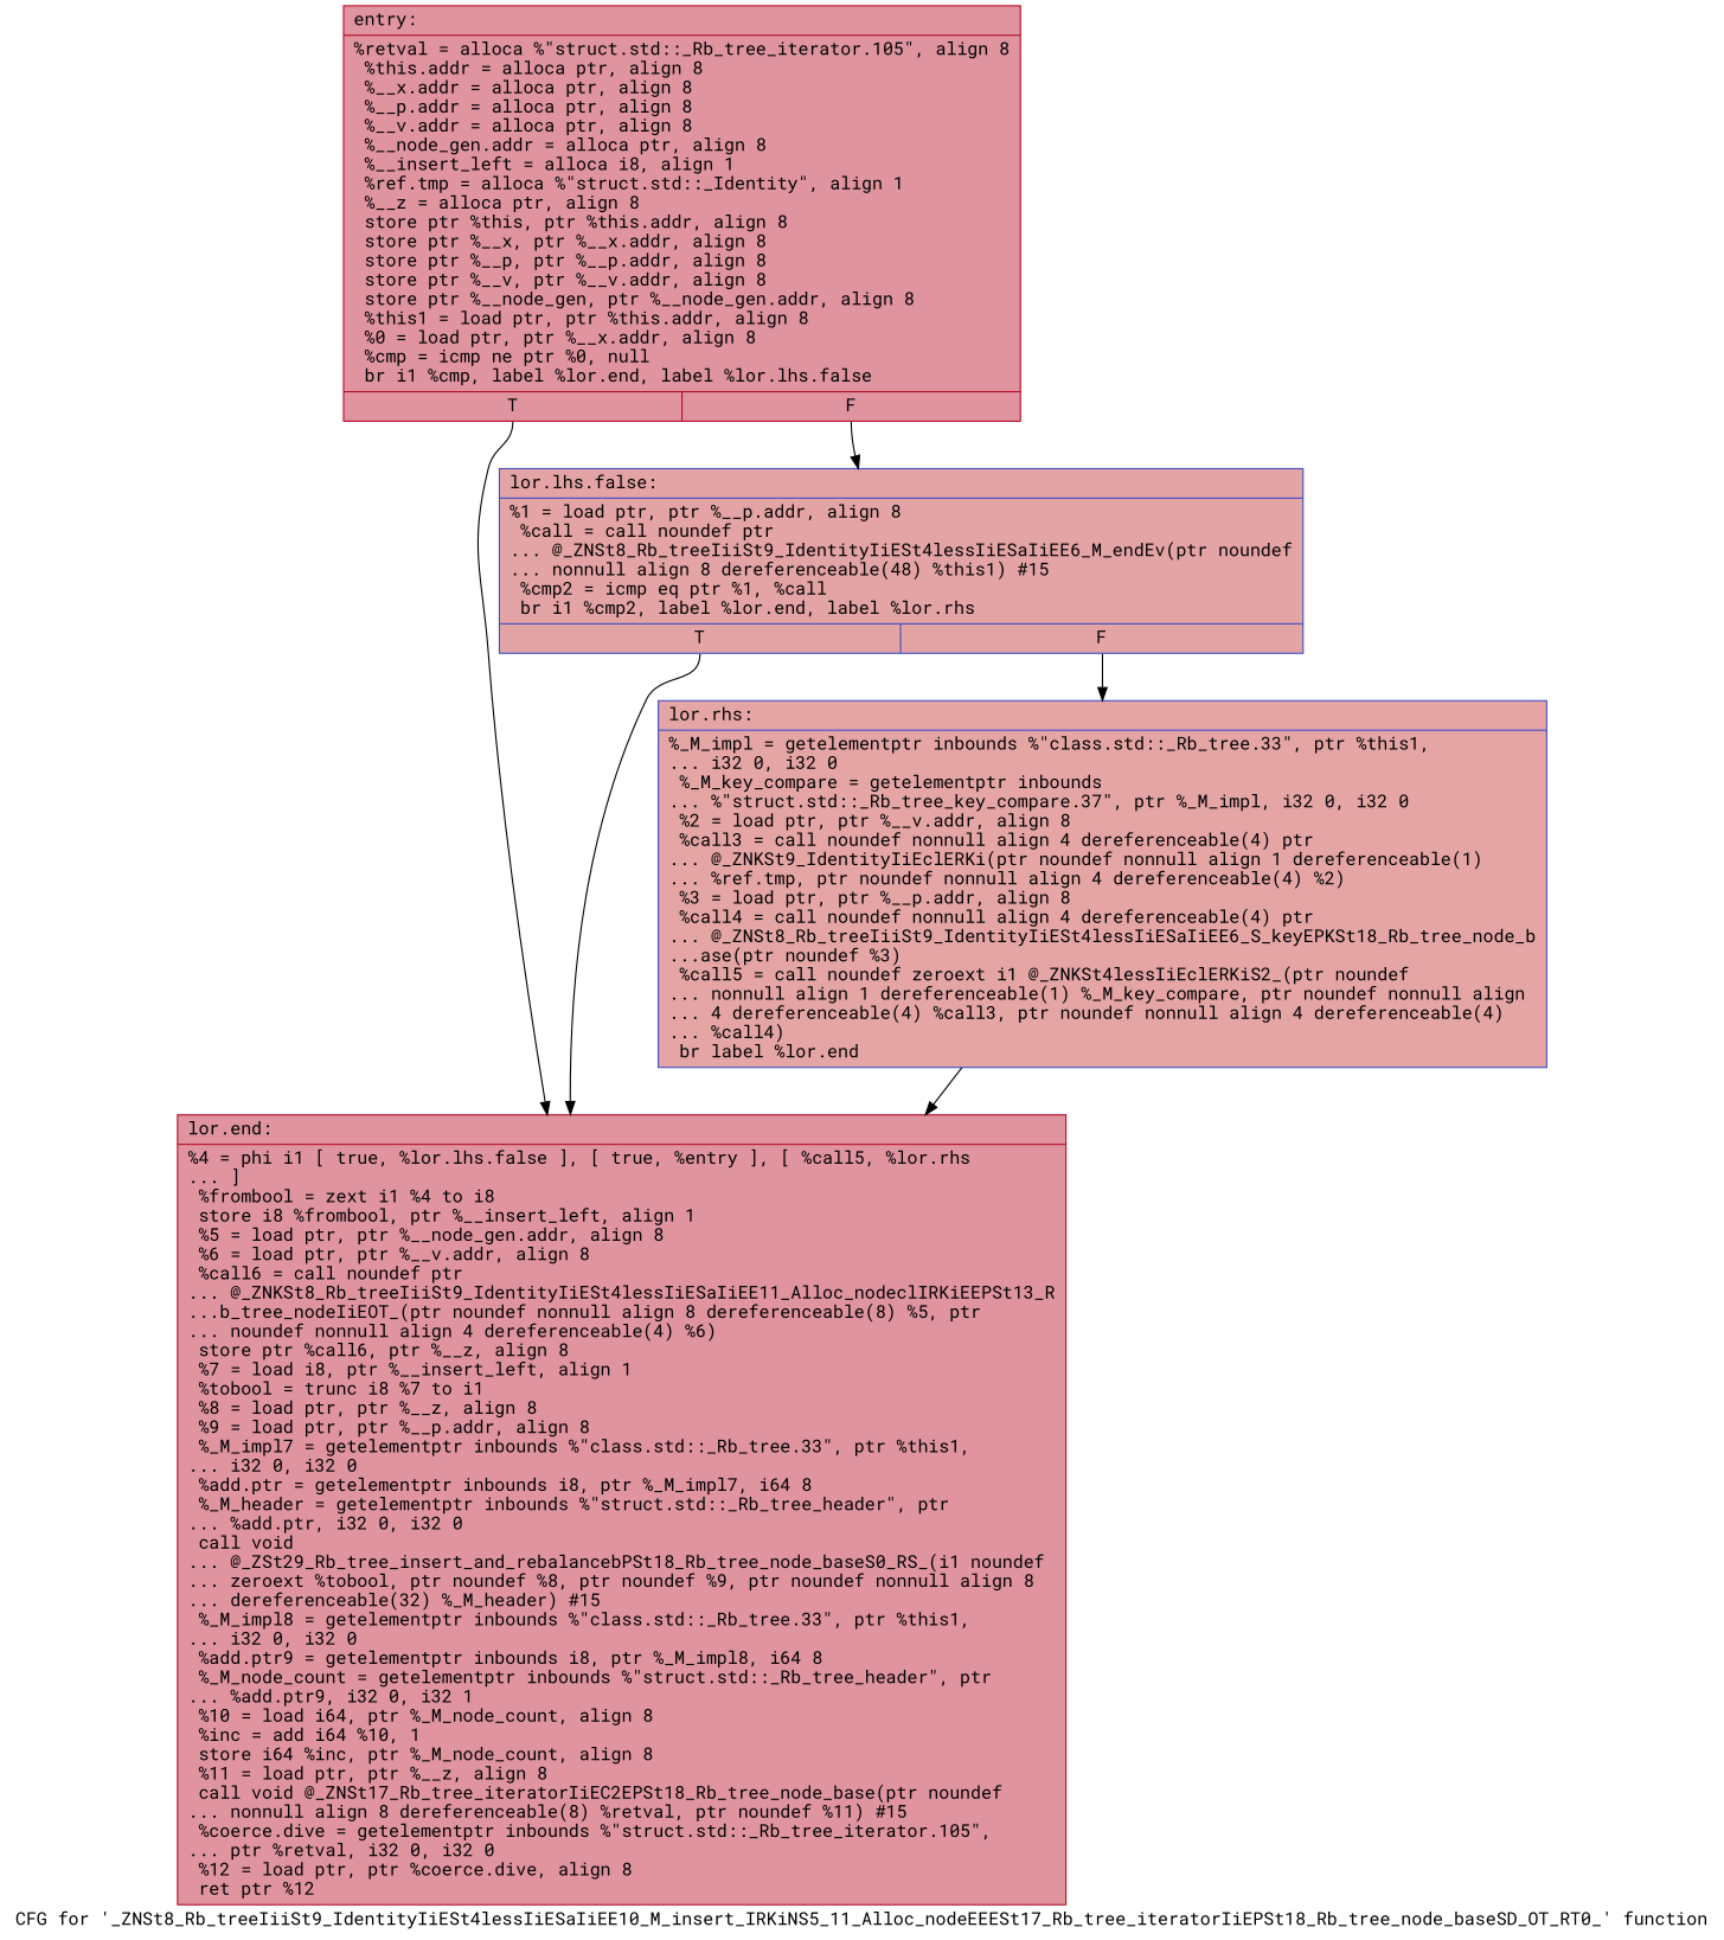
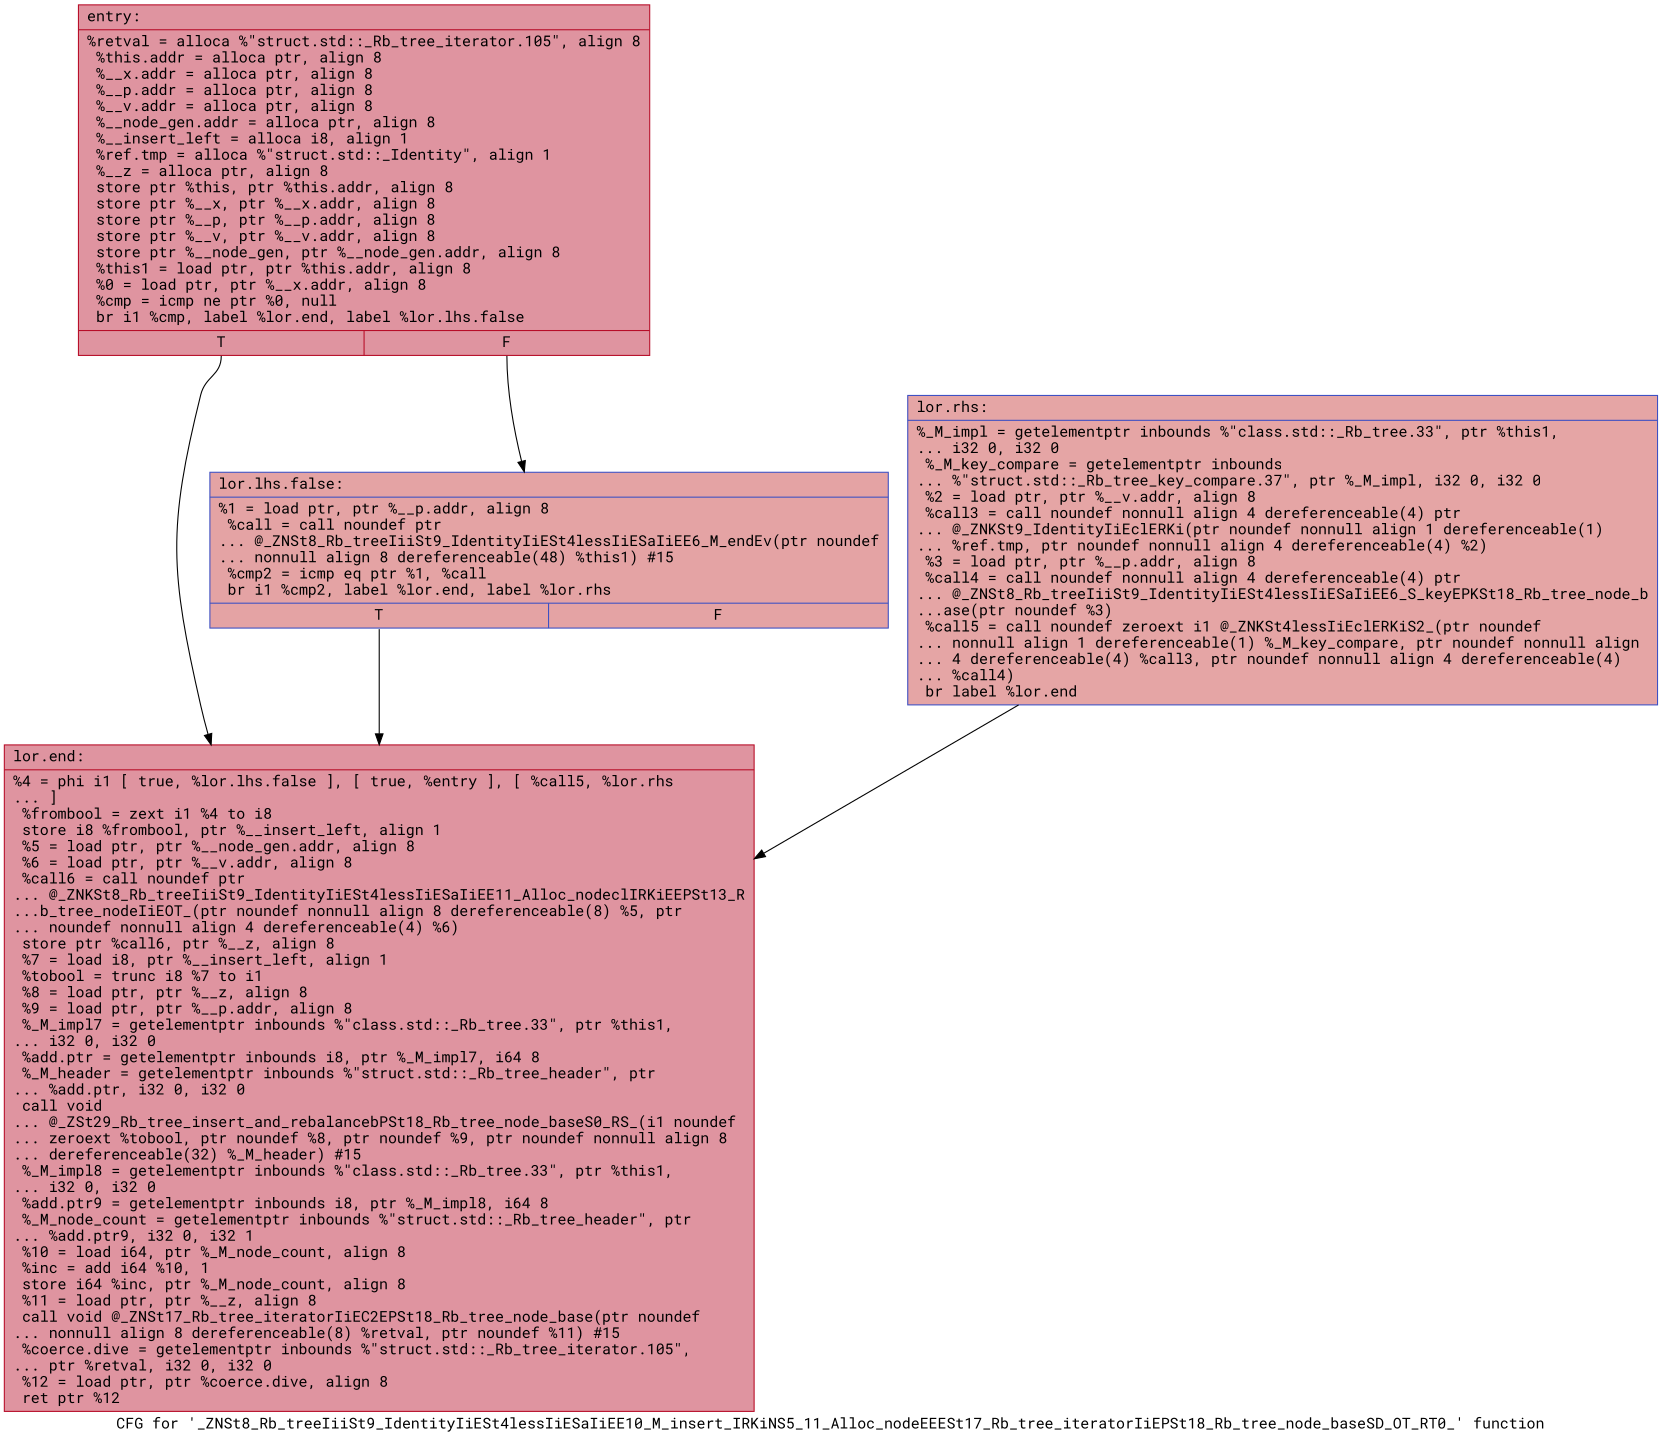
  digraph {
    label="CFG for '_ZNSt8_Rb_treeIiiSt9_IdentityIiESt4lessIiESaIiEE10_M_insert_IRKiNS5_11_Alloc_nodeEEESt17_Rb_tree_iteratorIiEPSt18_Rb_tree_node_baseSD_OT_RT0_' function"
    fontname="Roboto Mono"
    node [color="#b70d28ff" fillcolor="#b70d2870" fontname="Roboto Mono" shape=record style=filled]
    edge [tailport=s0 fontname="Roboto Mono"]
    n1 [label="{entry:\l|  %retval = alloca %\"struct.std::_Rb_tree_iterator.105\", align 8\l  %this.addr = alloca ptr, align 8\l  %__x.addr = alloca ptr, align 8\l  %__p.addr = alloca ptr, align 8\l  %__v.addr = alloca ptr, align 8\l  %__node_gen.addr = alloca ptr, align 8\l  %__insert_left = alloca i8, align 1\l  %ref.tmp = alloca %\"struct.std::_Identity\", align 1\l  %__z = alloca ptr, align 8\l  store ptr %this, ptr %this.addr, align 8\l  store ptr %__x, ptr %__x.addr, align 8\l  store ptr %__p, ptr %__p.addr, align 8\l  store ptr %__v, ptr %__v.addr, align 8\l  store ptr %__node_gen, ptr %__node_gen.addr, align 8\l  %this1 = load ptr, ptr %this.addr, align 8\l  %0 = load ptr, ptr %__x.addr, align 8\l  %cmp = icmp ne ptr %0, null\l  br i1 %cmp, label %lor.end, label %lor.lhs.false\l|{<s0>T|<s1>F}}"]
    n2 [label="{lor.end:\l|  %4 = phi i1 [ true, %lor.lhs.false ], [ true, %entry ], [ %call5, %lor.rhs\l... ]\l  %frombool = zext i1 %4 to i8\l  store i8 %frombool, ptr %__insert_left, align 1\l  %5 = load ptr, ptr %__node_gen.addr, align 8\l  %6 = load ptr, ptr %__v.addr, align 8\l  %call6 = call noundef ptr\l... @_ZNKSt8_Rb_treeIiiSt9_IdentityIiESt4lessIiESaIiEE11_Alloc_nodeclIRKiEEPSt13_R\l...b_tree_nodeIiEOT_(ptr noundef nonnull align 8 dereferenceable(8) %5, ptr\l... noundef nonnull align 4 dereferenceable(4) %6)\l  store ptr %call6, ptr %__z, align 8\l  %7 = load i8, ptr %__insert_left, align 1\l  %tobool = trunc i8 %7 to i1\l  %8 = load ptr, ptr %__z, align 8\l  %9 = load ptr, ptr %__p.addr, align 8\l  %_M_impl7 = getelementptr inbounds %\"class.std::_Rb_tree.33\", ptr %this1,\l... i32 0, i32 0\l  %add.ptr = getelementptr inbounds i8, ptr %_M_impl7, i64 8\l  %_M_header = getelementptr inbounds %\"struct.std::_Rb_tree_header\", ptr\l... %add.ptr, i32 0, i32 0\l  call void\l... @_ZSt29_Rb_tree_insert_and_rebalancebPSt18_Rb_tree_node_baseS0_RS_(i1 noundef\l... zeroext %tobool, ptr noundef %8, ptr noundef %9, ptr noundef nonnull align 8\l... dereferenceable(32) %_M_header) #15\l  %_M_impl8 = getelementptr inbounds %\"class.std::_Rb_tree.33\", ptr %this1,\l... i32 0, i32 0\l  %add.ptr9 = getelementptr inbounds i8, ptr %_M_impl8, i64 8\l  %_M_node_count = getelementptr inbounds %\"struct.std::_Rb_tree_header\", ptr\l... %add.ptr9, i32 0, i32 1\l  %10 = load i64, ptr %_M_node_count, align 8\l  %inc = add i64 %10, 1\l  store i64 %inc, ptr %_M_node_count, align 8\l  %11 = load ptr, ptr %__z, align 8\l  call void @_ZNSt17_Rb_tree_iteratorIiEC2EPSt18_Rb_tree_node_base(ptr noundef\l... nonnull align 8 dereferenceable(8) %retval, ptr noundef %11) #15\l  %coerce.dive = getelementptr inbounds %\"struct.std::_Rb_tree_iterator.105\",\l... ptr %retval, i32 0, i32 0\l  %12 = load ptr, ptr %coerce.dive, align 8\l  ret ptr %12\l}"]
    n3 [color="#3d50c3ff" fillcolor="#c32e3170" label="{lor.lhs.false:\l|  %1 = load ptr, ptr %__p.addr, align 8\l  %call = call noundef ptr\l... @_ZNSt8_Rb_treeIiiSt9_IdentityIiESt4lessIiESaIiEE6_M_endEv(ptr noundef\l... nonnull align 8 dereferenceable(48) %this1) #15\l  %cmp2 = icmp eq ptr %1, %call\l  br i1 %cmp2, label %lor.end, label %lor.rhs\l|{<s0>T|<s1>F}}"]
    n4 [color="#3d50c3ff" fillcolor="#c5333470" label="{lor.rhs:\l|  %_M_impl = getelementptr inbounds %\"class.std::_Rb_tree.33\", ptr %this1,\l... i32 0, i32 0\l  %_M_key_compare = getelementptr inbounds\l... %\"struct.std::_Rb_tree_key_compare.37\", ptr %_M_impl, i32 0, i32 0\l  %2 = load ptr, ptr %__v.addr, align 8\l  %call3 = call noundef nonnull align 4 dereferenceable(4) ptr\l... @_ZNKSt9_IdentityIiEclERKi(ptr noundef nonnull align 1 dereferenceable(1)\l... %ref.tmp, ptr noundef nonnull align 4 dereferenceable(4) %2)\l  %3 = load ptr, ptr %__p.addr, align 8\l  %call4 = call noundef nonnull align 4 dereferenceable(4) ptr\l... @_ZNSt8_Rb_treeIiiSt9_IdentityIiESt4lessIiESaIiEE6_S_keyEPKSt18_Rb_tree_node_b\l...ase(ptr noundef %3)\l  %call5 = call noundef zeroext i1 @_ZNKSt4lessIiEclERKiS2_(ptr noundef\l... nonnull align 1 dereferenceable(1) %_M_key_compare, ptr noundef nonnull align\l... 4 dereferenceable(4) %call3, ptr noundef nonnull align 4 dereferenceable(4)\l... %call4)\l  br label %lor.end\l}"]
    n1 -> n2
    n1 -> n3 [tailport=s1]
    n3 -> n2
-   n3 -> n4 [tailport=s1]
    n4 -> n2 [tailport=""]
  }
